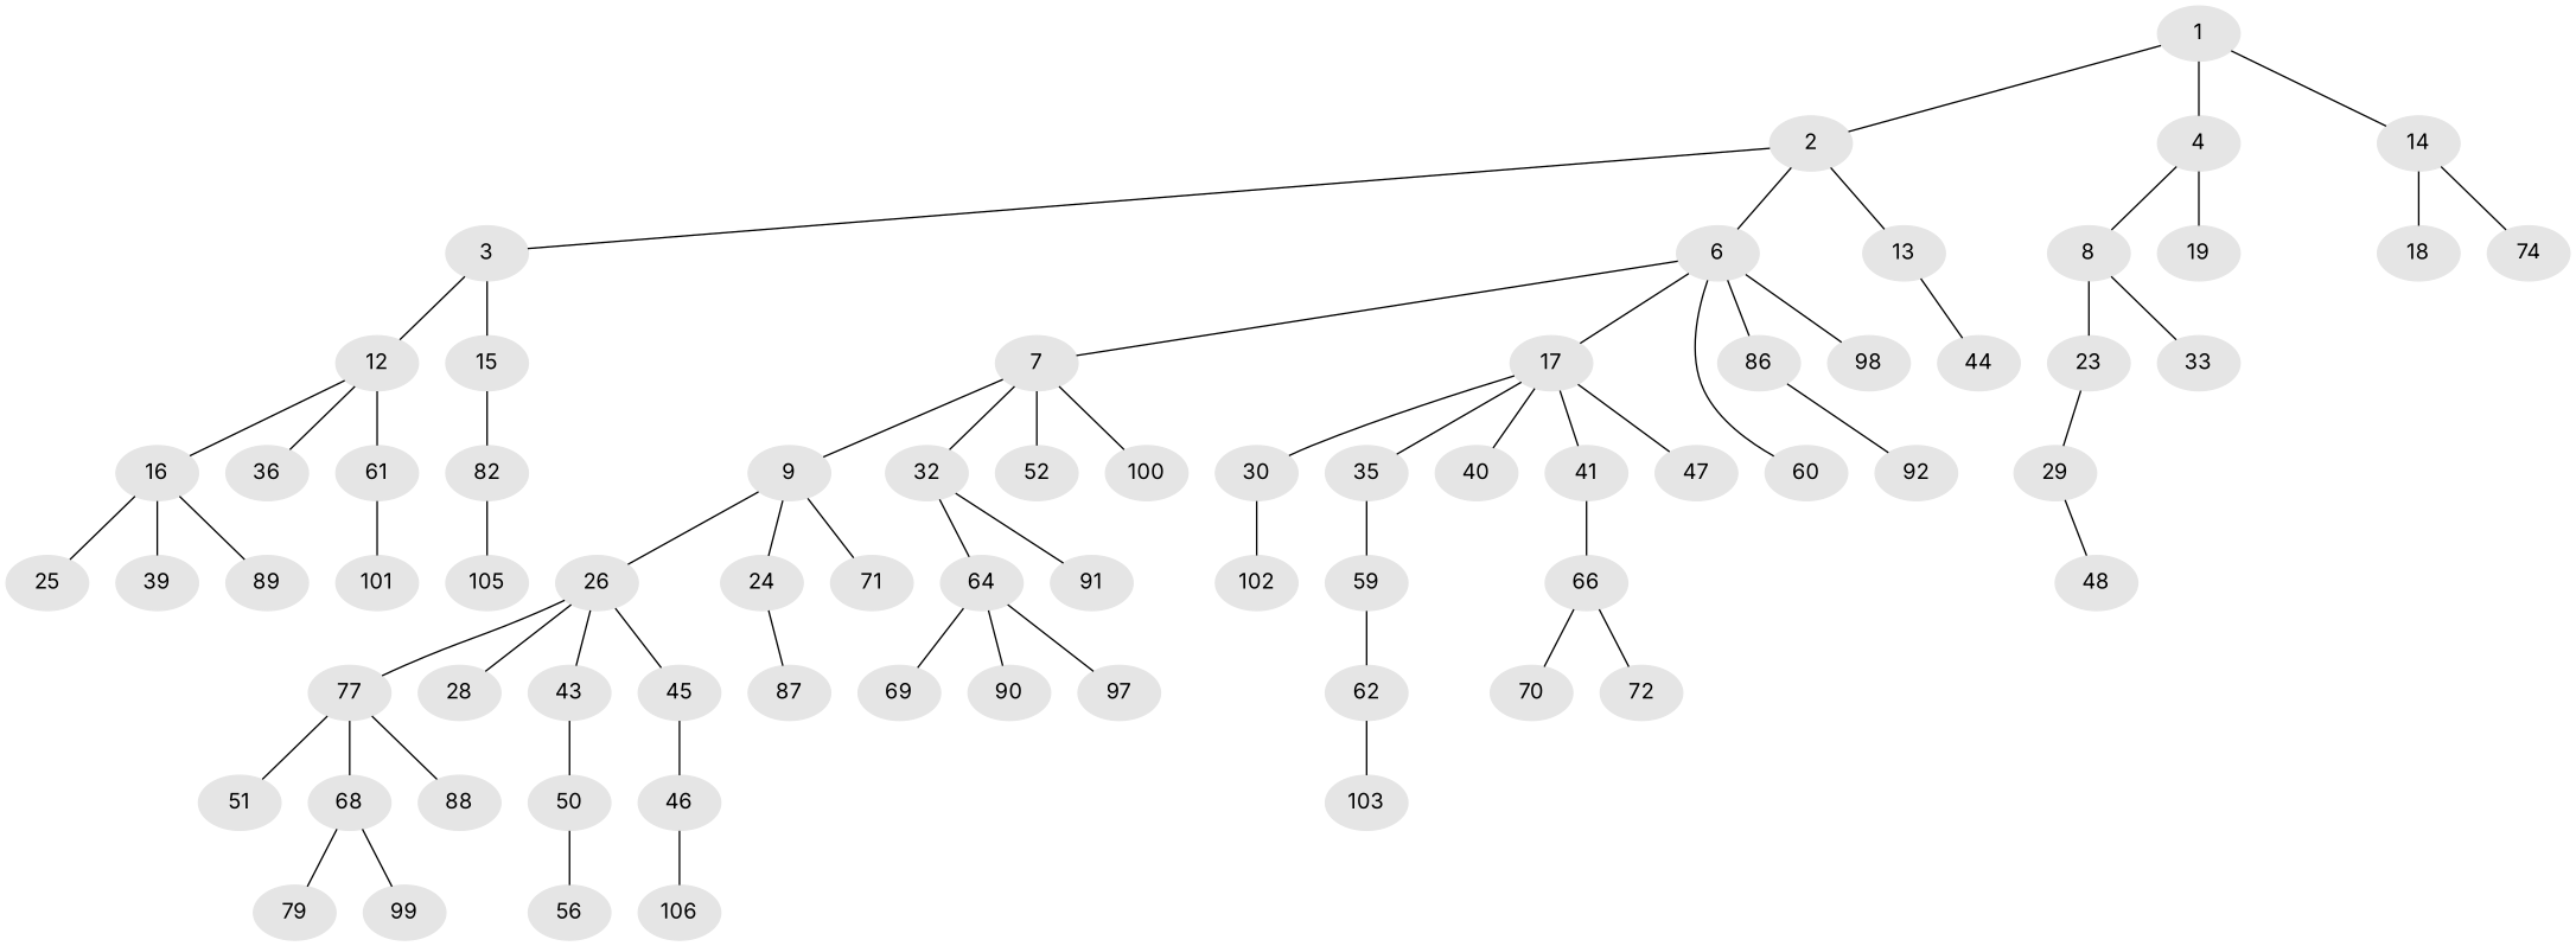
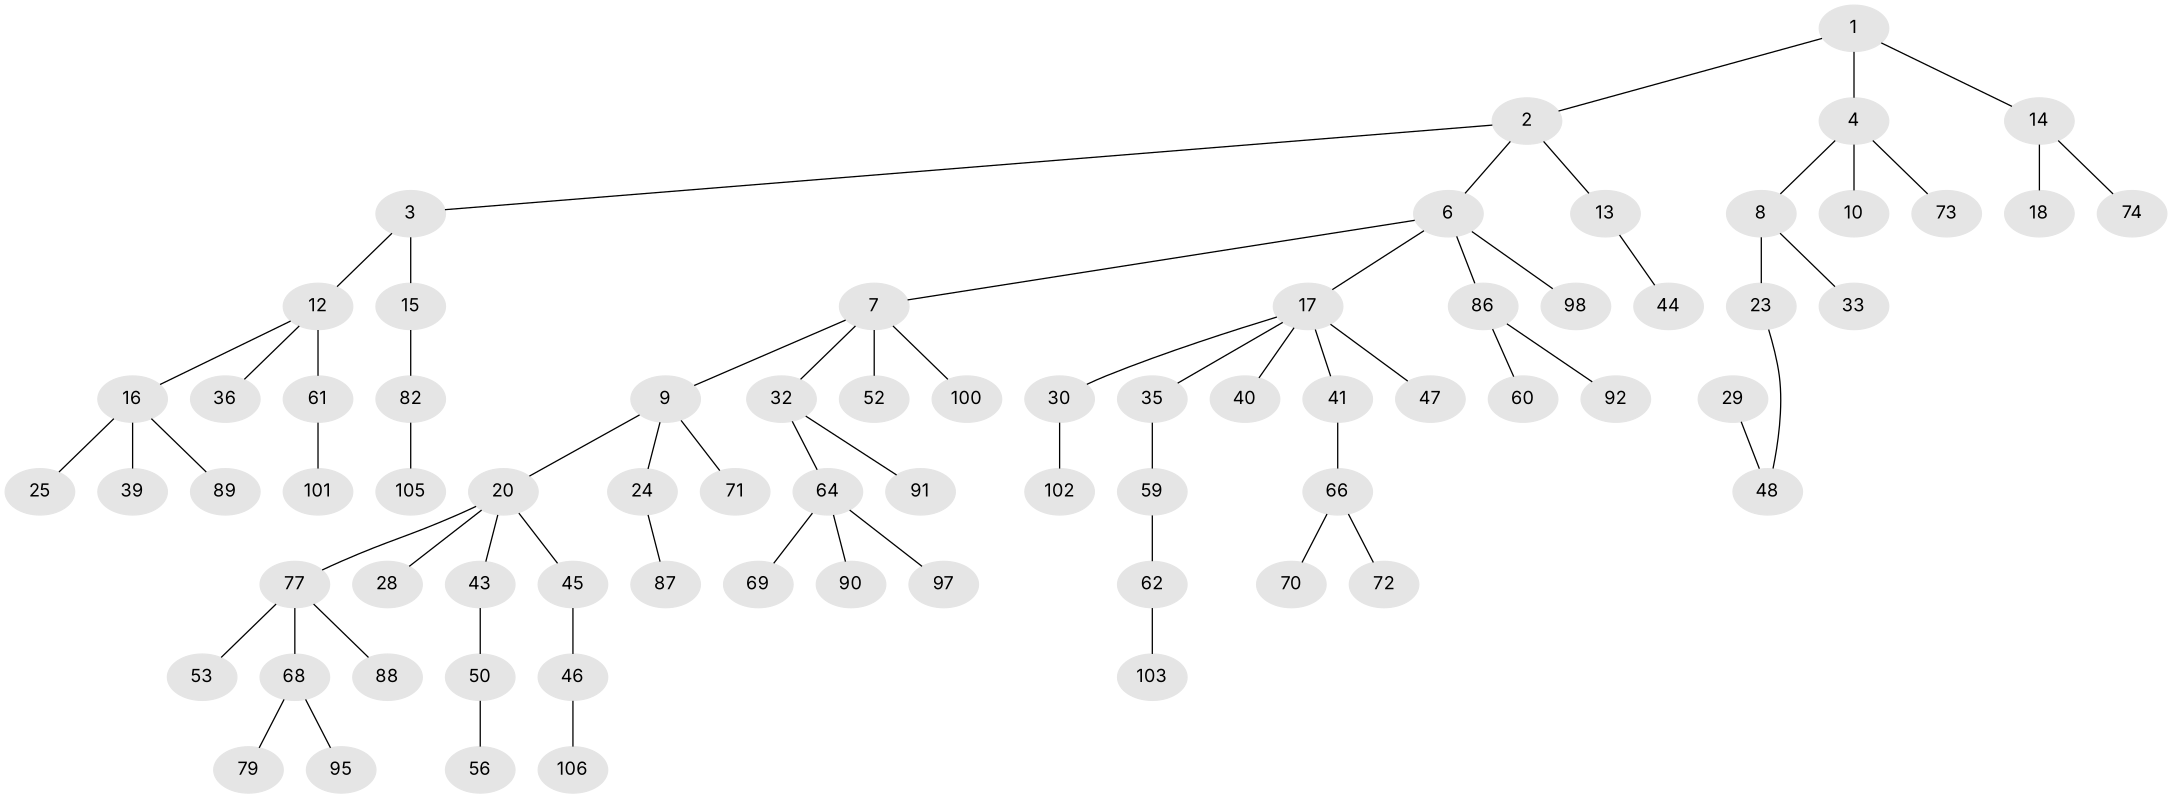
  graph {
    fontname=Inter
    node [color=gray90 fontname=Inter style=filled]
    edge [fontname=Inter]
    2 [super="+5"]
    3 [super="+75"]
    6 [super="+11"]
    13
    1
    4
    14 [super="+93"]
    8 [super="+53"]
-   19 [super="+67"]
+   19 [super="+67" label=10]
+   73
    18 [super="+22"]
    74
    12 [super="+63"]
    15 [super="+80"]
    7 [super="+10"]
    17 [super="+26"]
    60
    86 [super="+104"]
    98
    44 [super="+77"]
    16 [super="+21"]
    36
    61 [super="+65"]
    82 [super="+85"]
    23 [super="+55"]
    33 [super="+54"]
    9
    32 [super="+37"]
    52
    100
    30 [super="+38"]
    35
    40 [super="+48"]
    41
    47
    92 [super="+96"]
-   20 [super="+57" label=26]
+   20 [super="+57"]
    24 [super="+49"]
    71
    64 [super="+83"]
    91
    29 [super="+42"]
    n43 [label=77 super="+34"]
    28 [super="+31"]
    43 [super="+81"]
    45
    87 [super="+94"]
    25
    39
    89
    101
    105
    102
    59 [super="+84"]
    66 [super="+95"]
-   51
+   51 [label=53]
    68 [super="+76"]
    88
    50
    46
    n61 [label=48]
    79
-   99
+   99 [label=95]
    69
    90
    97
    62
    70
    72
    56 [super="+78"]
    106
    103
    2 -- 3
    2 -- 6
    2 -- 13
    3 -- 12
    3 -- 15
    6 -- 7
    6 -- 17
-   6 -- 60
+   86 -- 60
    6 -- 86
    6 -- 98
    13 -- 44
    1 -- 2
    1 -- 4
    1 -- 14
    4 -- 8
    4 -- 19
+   4 -- 73
    14 -- 18
    14 -- 74
    8 -- 23
    8 -- 33
    12 -- 16
    12 -- 36
    12 -- 61
    15 -- 82
    7 -- 9
    7 -- 32
    7 -- 52
    7 -- 100
    17 -- 30
    17 -- 35
    17 -- 40
    17 -- 41
    17 -- 47
    86 -- 92
    16 -- 25
    16 -- 39
    16 -- 89
    61 -- 101
    82 -- 105
-   23 -- 29
+   23 -- n61
    9 -- 20
    9 -- 24
    9 -- 71
    32 -- 64
    32 -- 91
    30 -- 102
    35 -- 59
    41 -- 66
    20 -- n43
    20 -- 28
    20 -- 43
    20 -- 45
    24 -- 87
    64 -- 69
    64 -- 90
    64 -- 97
    29 -- n61
    n43 -- 51
    n43 -- 68
    n43 -- 88
    43 -- 50
    45 -- 46
    59 -- 62
    66 -- 70
    66 -- 72
    68 -- 79
    68 -- 99
    50 -- 56
    46 -- 106
    62 -- 103
  }
